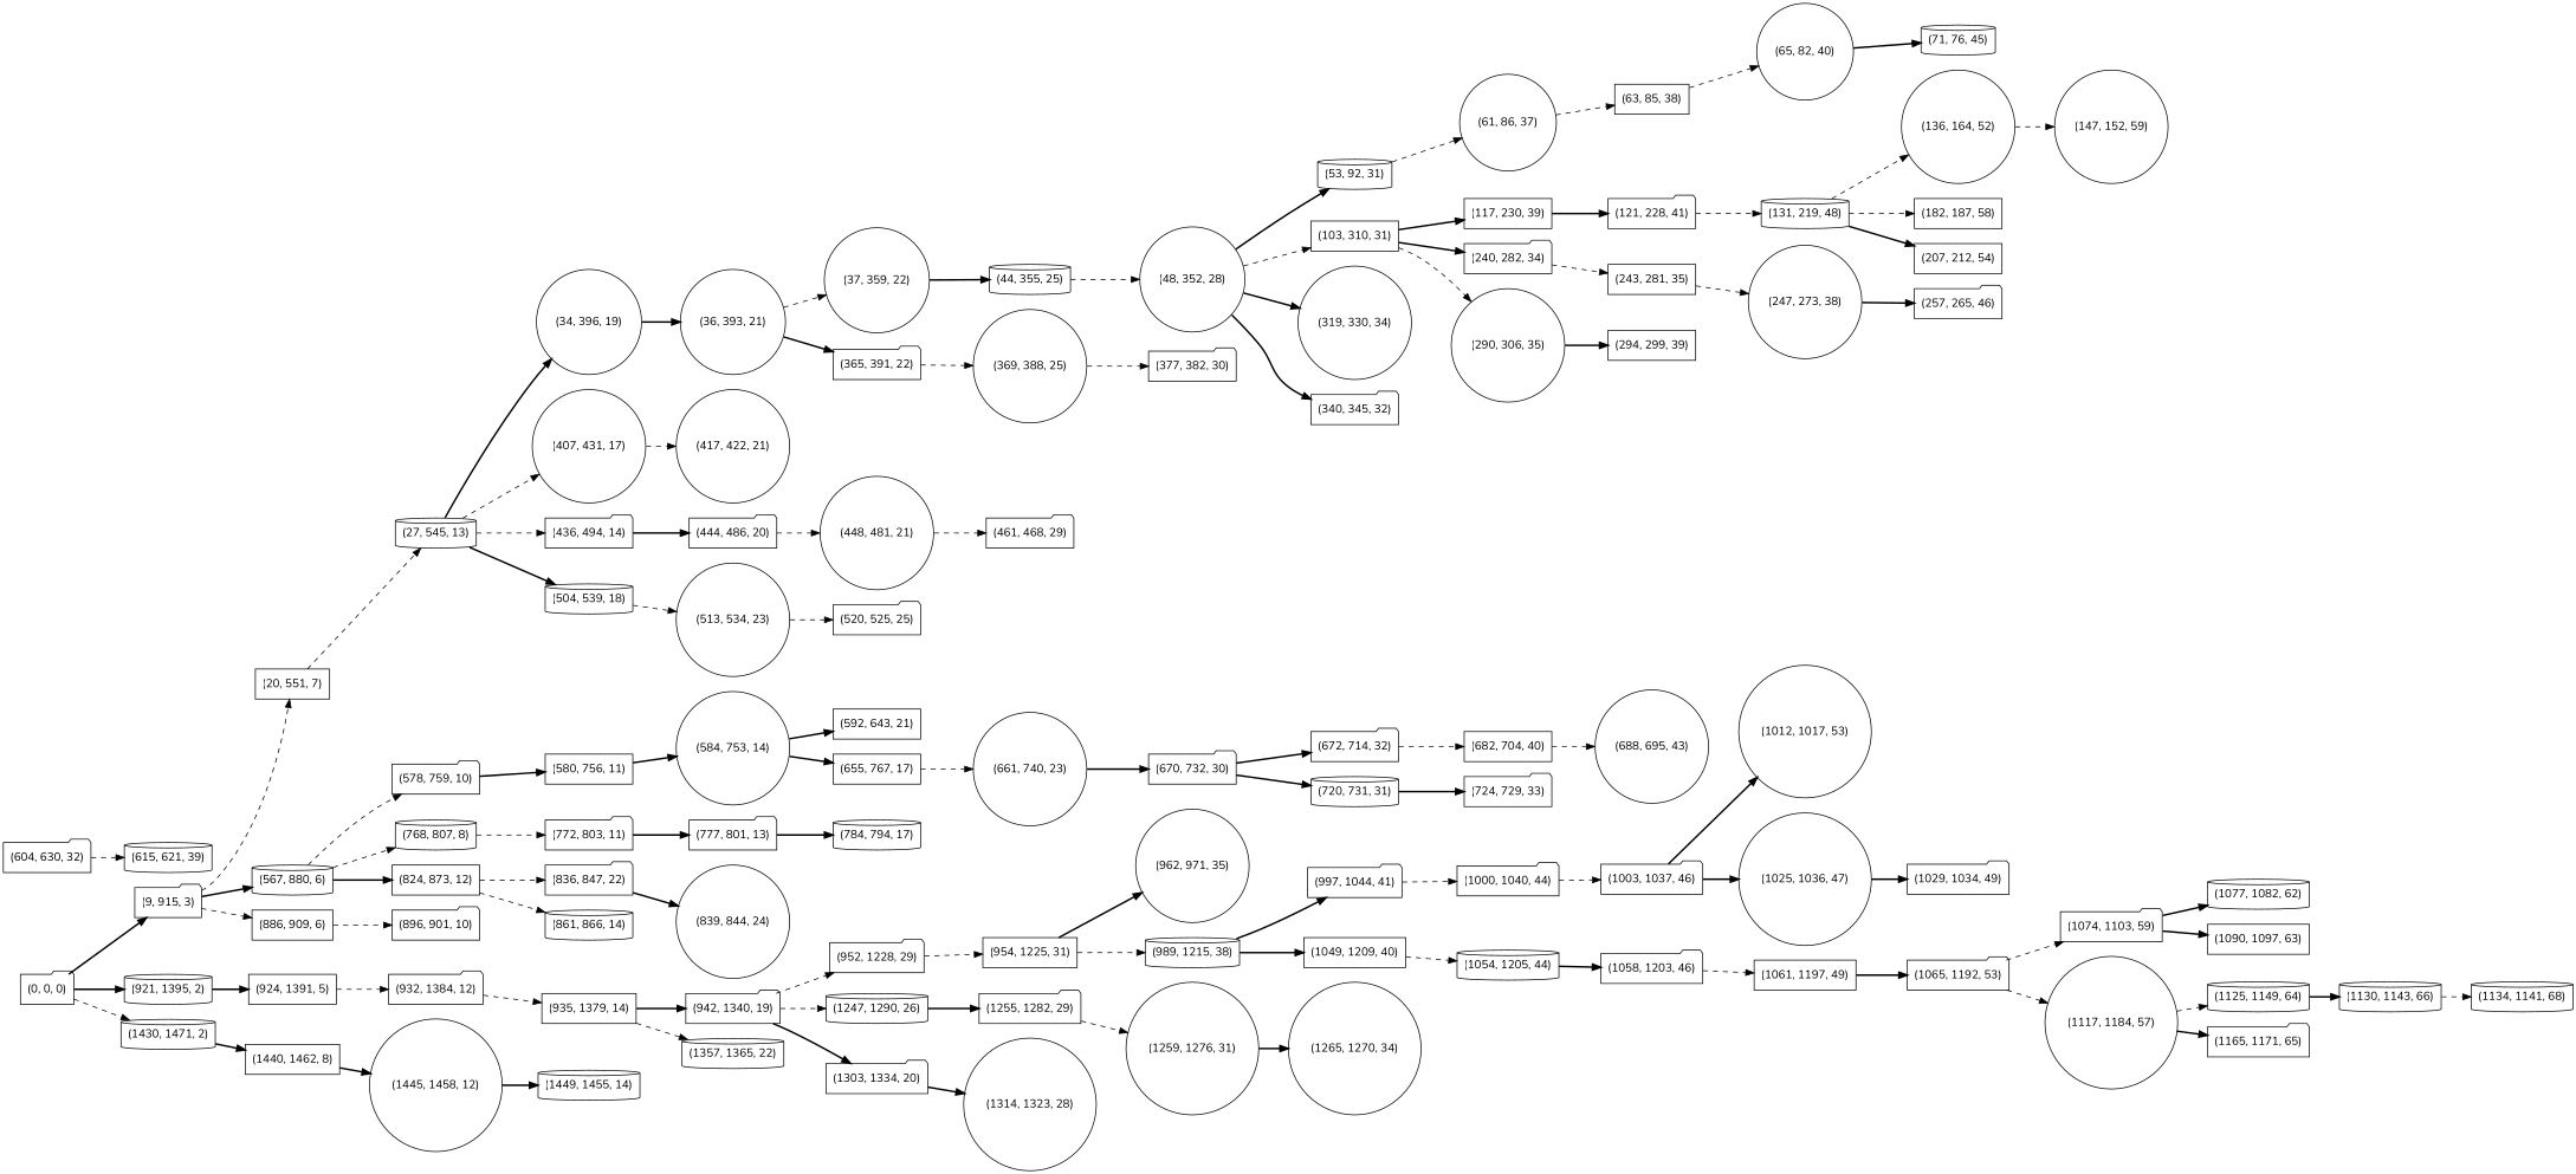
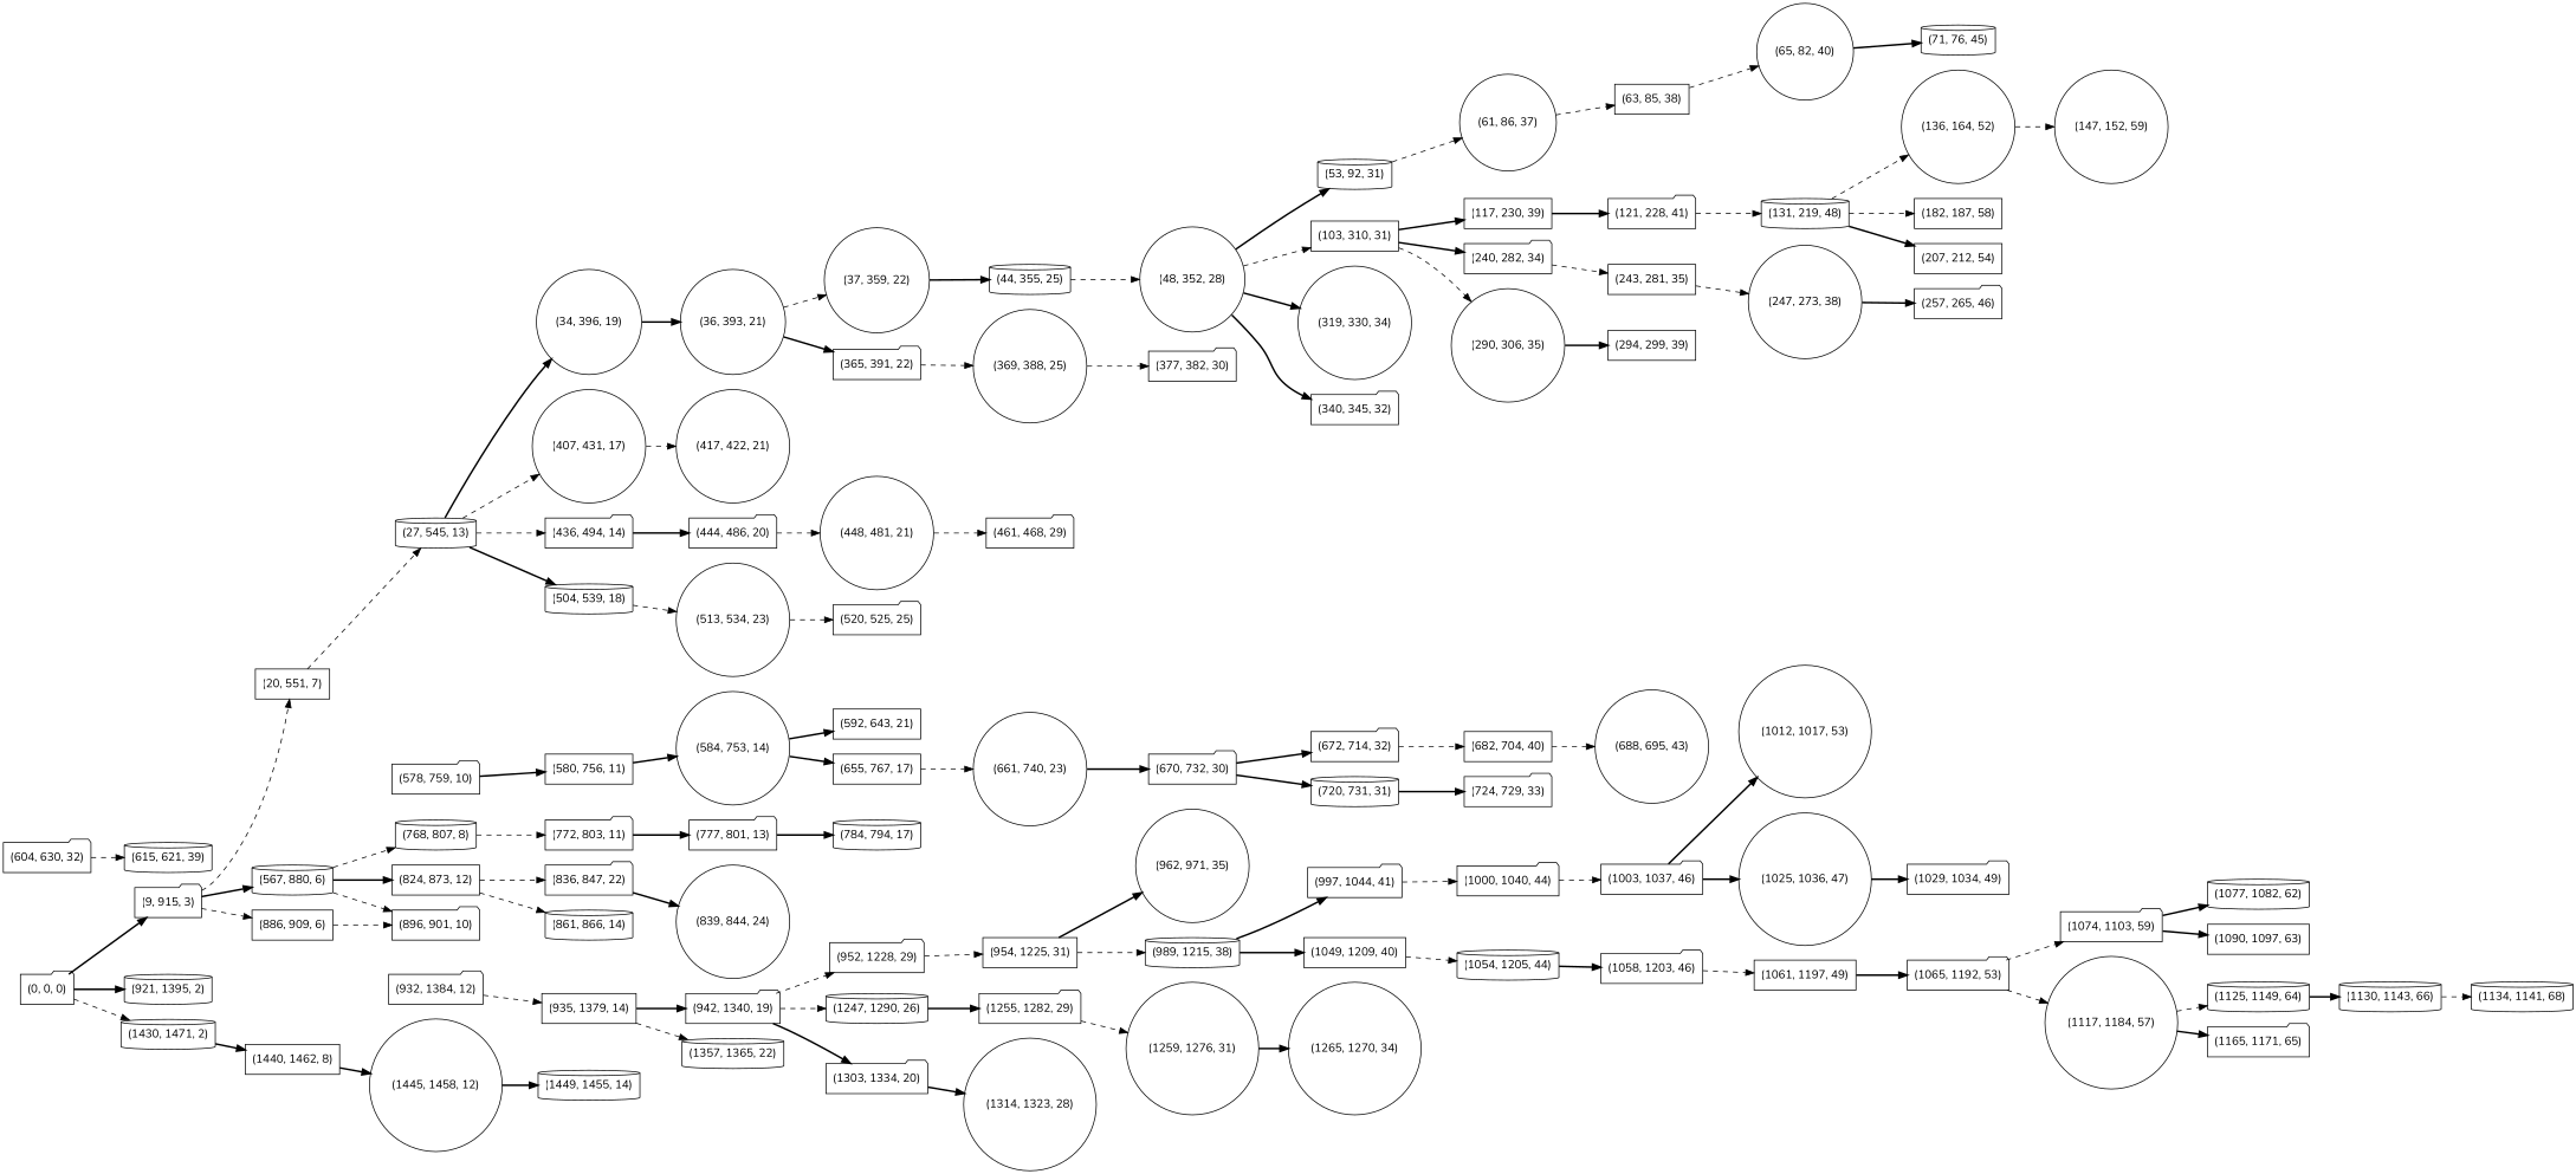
  digraph {
    fontname=Nunito
    rankdir=LR
    node [fontname=Nunito shape=folder]
    edge [fontname=Nunito style=bold]
    "(0, 0, 0)"
    "(9, 915, 3)"
    "(921, 1395, 2)" [shape=cylinder]
    "(1430, 1471, 2)" [shape=cylinder]
    "(20, 551, 7)" [shape=box]
    "(567, 880, 6)" [shape=cylinder]
    "(886, 909, 6)" [shape=box]
-   "(924, 1391, 5)" [shape=box]
    "(1440, 1462, 8)" [shape=box]
    "(27, 545, 13)" [shape=cylinder]
    "(578, 759, 10)"
    "(768, 807, 8)" [shape=cylinder]
    "(824, 873, 12)" [shape=box]
    "(896, 901, 10)"
    "(34, 396, 19)" [shape=circle]
    "(407, 431, 17)" [shape=circle]
    "(436, 494, 14)"
    n18 [label="(504, 539, 18)" shape=cylinder]
    "(36, 393, 21)" [shape=circle]
    "(417, 422, 21)" [shape=circle]
    "(444, 486, 20)"
    "(513, 534, 23)" [shape=circle]
    "(37, 359, 22)" [shape=circle]
    "(365, 391, 22)"
    "(44, 355, 25)" [shape=cylinder]
    "(369, 388, 25)" [shape=circle]
    "(48, 352, 28)" [shape=circle]
    "(53, 92, 31)" [shape=cylinder]
    "(103, 310, 31)" [shape=box]
    "(319, 330, 34)" [shape=circle]
    "(340, 345, 32)"
    "(61, 86, 37)" [shape=circle]
    "(117, 230, 39)" [shape=box]
    "(240, 282, 34)"
    "(290, 306, 35)" [shape=circle]
    "(63, 85, 38)" [shape=box]
    "(65, 82, 40)" [shape=circle]
    "(71, 76, 45)" [shape=cylinder]
    "(121, 228, 41)"
    "(243, 281, 35)" [shape=box]
    "(294, 299, 39)" [shape=box]
    "(131, 219, 48)" [shape=cylinder]
    "(136, 164, 52)" [shape=circle]
    "(182, 187, 58)" [shape=box]
    "(207, 212, 54)" [shape=box]
    "(147, 152, 59)" [shape=circle]
    "(247, 273, 38)" [shape=circle]
    "(257, 265, 46)"
    "(377, 382, 30)"
    "(448, 481, 21)" [shape=circle]
    "(461, 468, 29)"
    "(520, 525, 25)"
    "(580, 756, 11)" [shape=box]
    "(772, 803, 11)"
    "(836, 847, 22)"
    "(861, 866, 14)" [shape=cylinder]
    "(584, 753, 14)" [shape=circle]
    "(592, 643, 21)" [shape=box]
    n59 [label="(655, 767, 17)" shape=box]
    "(661, 740, 23)" [shape=circle]
    "(615, 621, 39)" [shape=cylinder]
    "(604, 630, 32)"
    "(670, 732, 30)"
    "(672, 714, 32)"
    "(720, 731, 31)" [shape=cylinder]
    "(682, 704, 40)" [shape=box]
    "(724, 729, 33)"
    "(688, 695, 43)" [shape=circle]
    "(777, 801, 13)"
    "(784, 794, 17)" [shape=cylinder]
    "(839, 844, 24)" [shape=circle]
    "(932, 1384, 12)"
    "(935, 1379, 14)" [shape=box]
    "(942, 1340, 19)"
    "(1357, 1365, 22)" [shape=cylinder]
    "(952, 1228, 29)"
    "(1247, 1290, 26)" [shape=cylinder]
    "(1303, 1334, 20)"
    "(954, 1225, 31)" [shape=box]
    "(1255, 1282, 29)"
    "(1314, 1323, 28)" [shape=circle]
    "(962, 971, 35)" [shape=circle]
    "(989, 1215, 38)" [shape=cylinder]
    "(997, 1044, 41)"
    "(1049, 1209, 40)" [shape=box]
    "(1000, 1040, 44)"
    "(1054, 1205, 44)" [shape=cylinder]
    "(1003, 1037, 46)"
    "(1012, 1017, 53)" [shape=circle]
    "(1025, 1036, 47)" [shape=circle]
    "(1029, 1034, 49)"
    "(1058, 1203, 46)"
    "(1061, 1197, 49)" [shape=box]
    "(1065, 1192, 53)"
    "(1074, 1103, 59)"
    "(1117, 1184, 57)" [shape=circle]
    "(1077, 1082, 62)" [shape=cylinder]
    "(1090, 1097, 63)" [shape=box]
    "(1125, 1149, 64)" [shape=cylinder]
    "(1165, 1171, 65)"
    "(1130, 1143, 66)" [shape=cylinder]
    "(1134, 1141, 68)" [shape=cylinder]
    "(1259, 1276, 31)" [shape=circle]
    "(1265, 1270, 34)" [shape=circle]
    "(1445, 1458, 12)" [shape=circle]
    "(1449, 1455, 14)" [shape=cylinder]
    "(0, 0, 0)" -> "(9, 915, 3)"
    "(0, 0, 0)" -> "(921, 1395, 2)"
    "(0, 0, 0)" -> "(1430, 1471, 2)" [style=dashed]
    "(9, 915, 3)" -> "(20, 551, 7)" [style=dashed]
    "(9, 915, 3)" -> "(567, 880, 6)"
    "(9, 915, 3)" -> "(886, 909, 6)" [style=dashed]
-   "(921, 1395, 2)" -> "(924, 1391, 5)"
    "(1430, 1471, 2)" -> "(1440, 1462, 8)"
    "(20, 551, 7)" -> "(27, 545, 13)" [style=dashed]
-   "(567, 880, 6)" -> "(578, 759, 10)" [style=dashed]
+   "(567, 880, 6)" -> "(896, 901, 10)" [style=dashed]
    "(567, 880, 6)" -> "(768, 807, 8)" [style=dashed]
    "(567, 880, 6)" -> "(824, 873, 12)"
    "(886, 909, 6)" -> "(896, 901, 10)" [style=dashed]
-   "(924, 1391, 5)" -> "(932, 1384, 12)" [style=dashed]
    "(1440, 1462, 8)" -> "(1445, 1458, 12)"
    "(27, 545, 13)" -> "(34, 396, 19)"
    "(27, 545, 13)" -> "(407, 431, 17)" [style=dashed]
    "(27, 545, 13)" -> "(436, 494, 14)" [style=dashed]
    "(27, 545, 13)" -> n18
    "(578, 759, 10)" -> "(580, 756, 11)"
    "(768, 807, 8)" -> "(772, 803, 11)" [style=dashed]
    "(824, 873, 12)" -> "(836, 847, 22)" [style=dashed]
    "(824, 873, 12)" -> "(861, 866, 14)" [style=dashed]
    "(34, 396, 19)" -> "(36, 393, 21)"
    "(407, 431, 17)" -> "(417, 422, 21)" [style=dashed]
    "(436, 494, 14)" -> "(444, 486, 20)"
    n18 -> "(513, 534, 23)" [style=dashed]
    "(36, 393, 21)" -> "(37, 359, 22)" [style=dashed]
    "(36, 393, 21)" -> "(365, 391, 22)"
    "(444, 486, 20)" -> "(448, 481, 21)" [style=dashed]
    "(513, 534, 23)" -> "(520, 525, 25)" [style=dashed]
    "(37, 359, 22)" -> "(44, 355, 25)"
    "(365, 391, 22)" -> "(369, 388, 25)" [style=dashed]
    "(44, 355, 25)" -> "(48, 352, 28)" [style=dashed]
    "(369, 388, 25)" -> "(377, 382, 30)" [style=dashed]
    "(48, 352, 28)" -> "(53, 92, 31)"
    "(48, 352, 28)" -> "(103, 310, 31)" [style=dashed]
    "(48, 352, 28)" -> "(319, 330, 34)"
    "(48, 352, 28)" -> "(340, 345, 32)"
    "(53, 92, 31)" -> "(61, 86, 37)" [style=dashed]
    "(103, 310, 31)" -> "(117, 230, 39)"
    "(103, 310, 31)" -> "(240, 282, 34)"
    "(103, 310, 31)" -> "(290, 306, 35)" [style=dashed]
    "(61, 86, 37)" -> "(63, 85, 38)" [style=dashed]
    "(117, 230, 39)" -> "(121, 228, 41)"
    "(240, 282, 34)" -> "(243, 281, 35)" [style=dashed]
    "(290, 306, 35)" -> "(294, 299, 39)"
    "(63, 85, 38)" -> "(65, 82, 40)" [style=dashed]
    "(65, 82, 40)" -> "(71, 76, 45)"
    "(121, 228, 41)" -> "(131, 219, 48)" [style=dashed]
    "(243, 281, 35)" -> "(247, 273, 38)" [style=dashed]
    "(131, 219, 48)" -> "(136, 164, 52)" [style=dashed]
    "(131, 219, 48)" -> "(182, 187, 58)" [style=dashed]
    "(131, 219, 48)" -> "(207, 212, 54)"
    "(136, 164, 52)" -> "(147, 152, 59)" [style=dashed]
    "(247, 273, 38)" -> "(257, 265, 46)"
    "(448, 481, 21)" -> "(461, 468, 29)" [style=dashed]
    "(580, 756, 11)" -> "(584, 753, 14)"
    "(772, 803, 11)" -> "(777, 801, 13)"
    "(836, 847, 22)" -> "(839, 844, 24)"
    "(584, 753, 14)" -> "(592, 643, 21)"
    "(584, 753, 14)" -> n59
    n59 -> "(661, 740, 23)" [style=dashed]
    "(661, 740, 23)" -> "(670, 732, 30)"
    "(604, 630, 32)" -> "(615, 621, 39)" [style=dashed]
    "(670, 732, 30)" -> "(672, 714, 32)"
    "(670, 732, 30)" -> "(720, 731, 31)"
    "(672, 714, 32)" -> "(682, 704, 40)" [style=dashed]
    "(720, 731, 31)" -> "(724, 729, 33)"
    "(682, 704, 40)" -> "(688, 695, 43)" [style=dashed]
    "(777, 801, 13)" -> "(784, 794, 17)"
    "(932, 1384, 12)" -> "(935, 1379, 14)" [style=dashed]
    "(935, 1379, 14)" -> "(942, 1340, 19)"
    "(935, 1379, 14)" -> "(1357, 1365, 22)" [style=dashed]
    "(942, 1340, 19)" -> "(952, 1228, 29)" [style=dashed]
    "(942, 1340, 19)" -> "(1247, 1290, 26)" [style=dashed]
    "(942, 1340, 19)" -> "(1303, 1334, 20)"
    "(952, 1228, 29)" -> "(954, 1225, 31)" [style=dashed]
    "(1247, 1290, 26)" -> "(1255, 1282, 29)"
    "(1303, 1334, 20)" -> "(1314, 1323, 28)"
    "(954, 1225, 31)" -> "(962, 971, 35)"
    "(954, 1225, 31)" -> "(989, 1215, 38)" [style=dashed]
    "(1255, 1282, 29)" -> "(1259, 1276, 31)" [style=dashed]
    "(989, 1215, 38)" -> "(997, 1044, 41)"
    "(989, 1215, 38)" -> "(1049, 1209, 40)"
    "(997, 1044, 41)" -> "(1000, 1040, 44)" [style=dashed]
    "(1049, 1209, 40)" -> "(1054, 1205, 44)" [style=dashed]
    "(1000, 1040, 44)" -> "(1003, 1037, 46)" [style=dashed]
    "(1054, 1205, 44)" -> "(1058, 1203, 46)"
    "(1003, 1037, 46)" -> "(1012, 1017, 53)"
    "(1003, 1037, 46)" -> "(1025, 1036, 47)"
    "(1025, 1036, 47)" -> "(1029, 1034, 49)"
    "(1058, 1203, 46)" -> "(1061, 1197, 49)" [style=dashed]
    "(1061, 1197, 49)" -> "(1065, 1192, 53)"
    "(1065, 1192, 53)" -> "(1074, 1103, 59)" [style=dashed]
    "(1065, 1192, 53)" -> "(1117, 1184, 57)" [style=dashed]
    "(1074, 1103, 59)" -> "(1077, 1082, 62)"
    "(1074, 1103, 59)" -> "(1090, 1097, 63)"
    "(1117, 1184, 57)" -> "(1125, 1149, 64)" [style=dashed]
    "(1117, 1184, 57)" -> "(1165, 1171, 65)"
    "(1125, 1149, 64)" -> "(1130, 1143, 66)"
    "(1130, 1143, 66)" -> "(1134, 1141, 68)" [style=dashed]
    "(1259, 1276, 31)" -> "(1265, 1270, 34)"
    "(1445, 1458, 12)" -> "(1449, 1455, 14)"
  }
